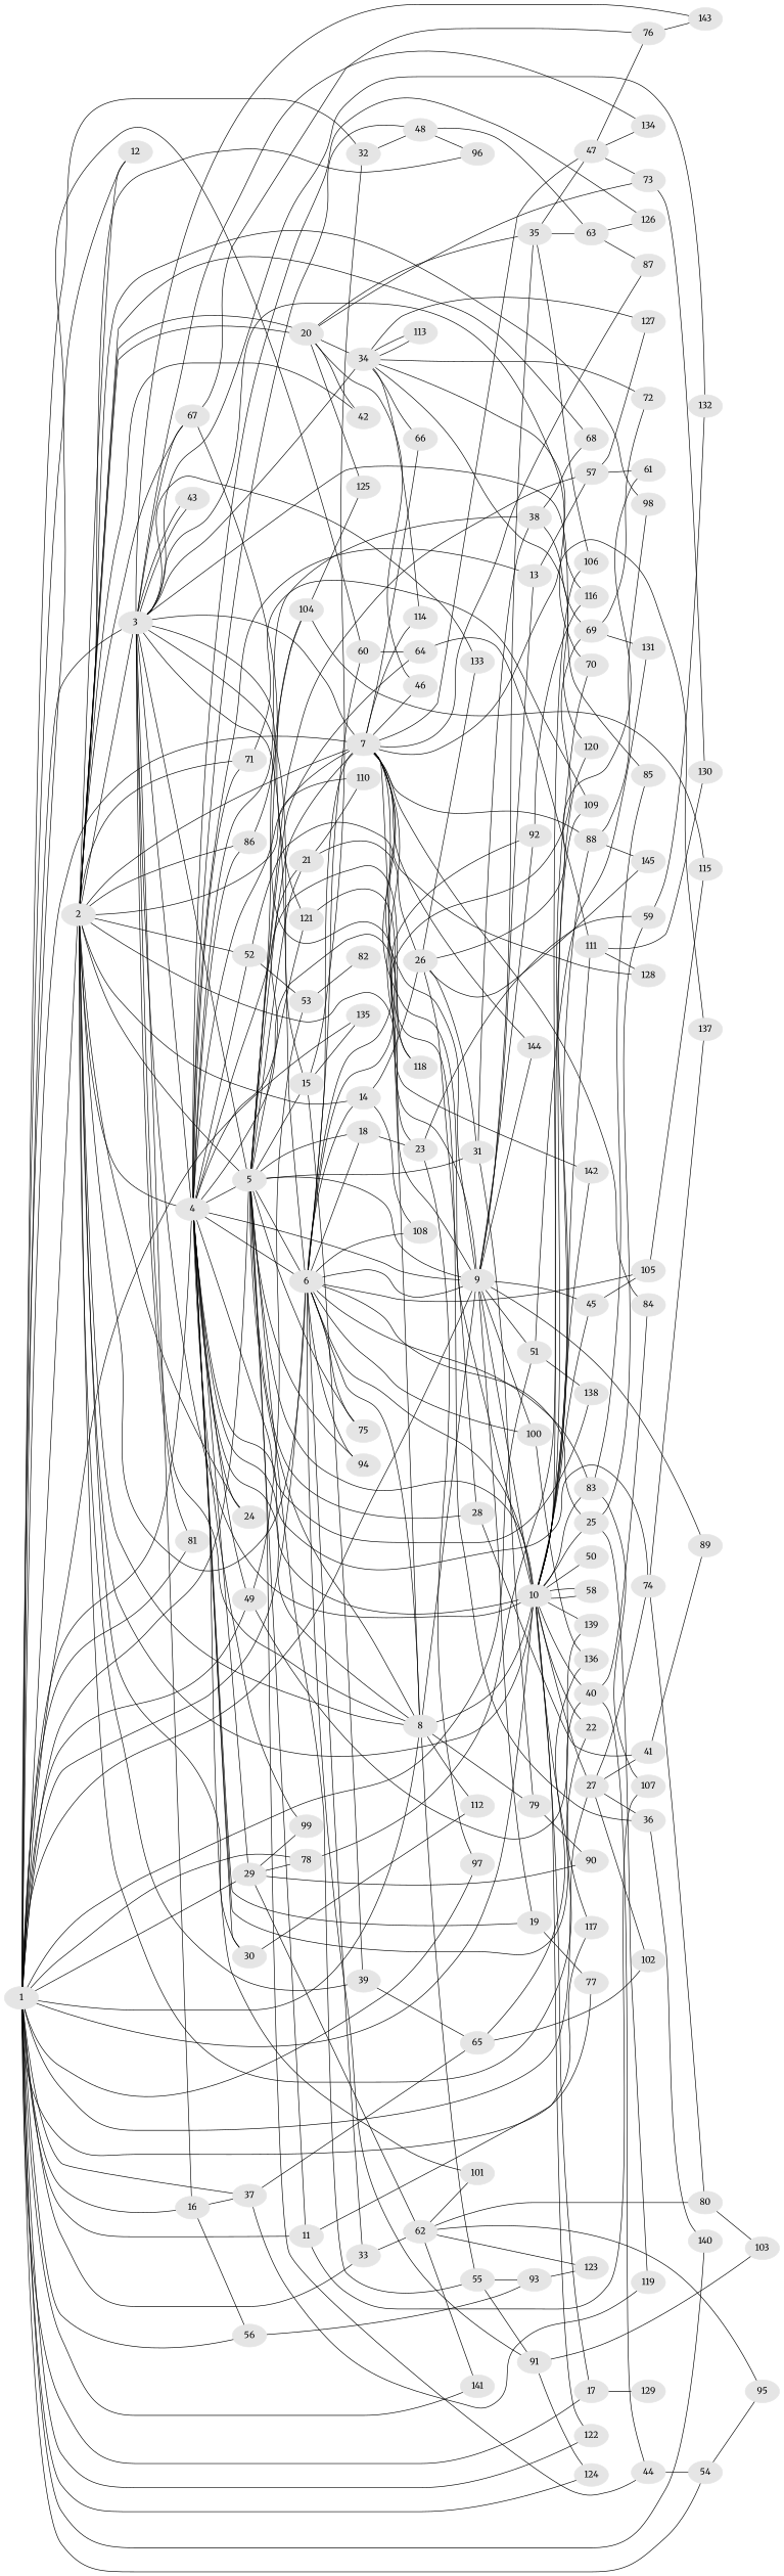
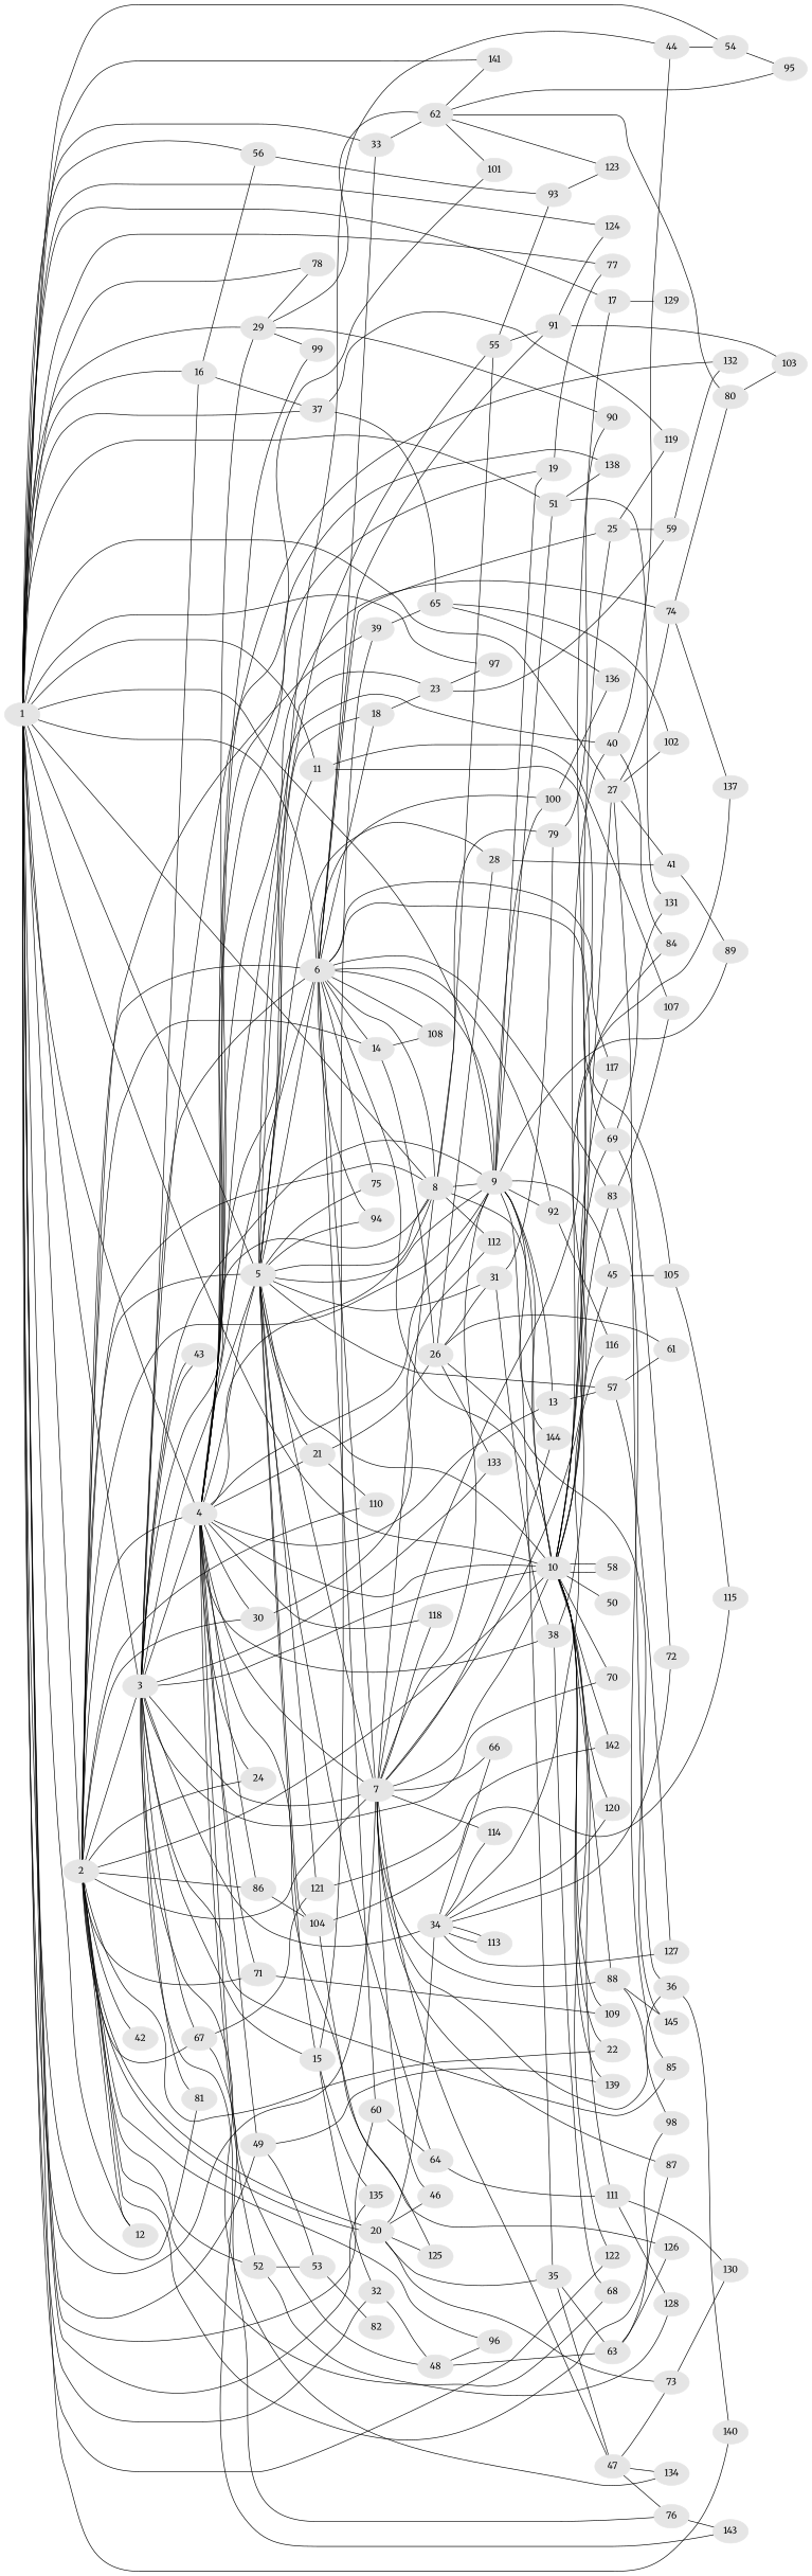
  graph {
    fontname=Merriweather
    rankdir=LR
    node [color=gray90 fontname=Merriweather style=filled]
    edge [fontname=Merriweather]
    1
    2
    3
    4
    5
    6
    7
    8
    9
    10
    11
    12
    16
    17
    27
    29
    32
    33
    37
    49
    51
    54
    56
    60
    77
    78
    81
    97
    122
    124
    135
    140
    141
    14
    20
    22
    24
    30
    39
    42
    52
    67
    68
    71
    86
    96
    98
    110
    15
    34
    43
    70
    85
    132
    133
    134
    143
    13
    19
    21
    23
    38
    40
    48
    74
    99
    101
    118
    126
    138
    18
    28
    31
    44
    55
    57
    64
    75
    94
    104
    121
    25
    69
    83
    91
    92
    100
    105
    108
    36
    46
    47
    66
    84
    87
    88
    114
    137
    144
    79
    112
    35
    45
    89
    50
    58
    109
    111
    117
    120
    139
    142
    107
    129
    41
    102
    62
    90
    119
    65
    53
    131
    95
    93
-   106
    26
    73
    125
    128
    76
    72
    113
    116
    127
    59
    63
    80
    61
    115
    103
    136
    145
    130
    123
    82
    1 -- 2
    1 -- 3
    1 -- 4
    1 -- 5
    1 -- 6
    1 -- 7
    1 -- 8
    1 -- 9
    1 -- 10
    1 -- 11
    1 -- 12
    1 -- 16
    1 -- 17
    1 -- 27
    1 -- 29
    1 -- 32
    1 -- 33
    1 -- 37
    1 -- 49
    1 -- 51
    1 -- 54
    1 -- 56
    1 -- 60
    1 -- 77
    1 -- 78
    1 -- 81
    1 -- 97
    1 -- 122
    1 -- 124
    1 -- 135
    1 -- 140
    1 -- 141
    2 -- 3
    2 -- 4
    2 -- 5
    2 -- 6
    2 -- 7
    2 -- 8
    2 -- 9
    2 -- 10
    2 -- 12
    2 -- 14
    2 -- 20
    2 -- 20
    2 -- 22
    2 -- 24
    2 -- 30
    2 -- 39
    2 -- 42
    2 -- 52
    2 -- 67
    2 -- 68
    2 -- 71
    2 -- 86
    2 -- 96
    2 -- 98
    2 -- 110
    3 -- 4
    3 -- 5
    3 -- 6
    3 -- 7
    3 -- 8
    3 -- 9
    3 -- 10
    3 -- 16
    3 -- 81
    3 -- 67
    3 -- 15
    3 -- 34
    3 -- 43
    3 -- 43
    3 -- 70
    3 -- 85
    3 -- 132
    3 -- 133
    3 -- 134
    3 -- 143
    4 -- 5
    4 -- 6
    4 -- 7
    4 -- 8
    4 -- 9
    4 -- 10
    4 -- 29
    4 -- 49
    4 -- 24
    4 -- 30
    4 -- 52
    4 -- 71
    4 -- 86
    4 -- 13
    4 -- 19
    4 -- 21
    4 -- 23
    4 -- 38
    4 -- 40
    4 -- 48
    4 -- 74
    4 -- 99
    4 -- 101
    4 -- 118
    4 -- 126
    4 -- 138
    5 -- 6
    5 -- 7
    5 -- 8
    5 -- 9
    5 -- 10
    5 -- 11
    5 -- 15
    5 -- 21
    5 -- 18
    5 -- 28
    5 -- 31
    5 -- 44
    5 -- 55
    5 -- 57
    5 -- 64
    5 -- 75
    5 -- 94
    5 -- 104
    5 -- 121
    6 -- 7
    6 -- 8
    6 -- 9
    6 -- 10
    6 -- 33
    6 -- 60
    6 -- 14
    6 -- 18
    6 -- 75
    6 -- 94
    6 -- 25
    6 -- 69
    6 -- 83
    6 -- 91
    6 -- 92
    6 -- 100
    6 -- 105
    6 -- 108
    7 -- 8
    7 -- 9
    7 -- 10
    7 -- 118
    7 -- 36
    7 -- 46
    7 -- 47
    7 -- 66
    7 -- 84
    7 -- 87
    7 -- 88
    7 -- 114
    7 -- 137
    7 -- 144
    8 -- 9
    8 -- 10
    8 -- 55
    8 -- 79
    8 -- 112
    9 -- 10
    9 -- 51
    9 -- 13
    9 -- 19
    9 -- 92
    9 -- 100
    9 -- 144
    9 -- 35
    9 -- 45
    9 -- 89
    10 -- 17
    10 -- 27
    10 -- 122
    10 -- 22
    10 -- 70
    10 -- 40
    10 -- 25
    10 -- 83
    10 -- 88
    10 -- 45
    10 -- 50
    10 -- 58
    10 -- 58
    10 -- 109
    10 -- 111
    10 -- 117
    10 -- 120
    10 -- 139
    10 -- 142
    11 -- 117
    11 -- 107
    16 -- 37
    16 -- 56
    17 -- 129
    27 -- 74
    27 -- 36
    27 -- 41
    27 -- 102
    29 -- 78
    29 -- 99
    29 -- 62
    29 -- 90
    32 -- 48
    33 -- 62
    37 -- 119
    37 -- 65
    49 -- 139
    49 -- 53
    51 -- 138
    51 -- 131
    54 -- 95
    56 -- 93
    60 -- 64
-   78 -- 106
    14 -- 108
    14 -- 26
-   20 -- 42
    20 -- 34
    20 -- 46
    20 -- 35
    20 -- 73
    20 -- 125
    30 -- 112
    39 -- 65
    52 -- 53
    52 -- 128
    67 -- 121
    67 -- 76
    71 -- 109
    86 -- 104
    15 -- 32
    15 -- 135
    15 -- 39
    34 -- 66
    34 -- 114
    34 -- 120
    34 -- 72
    34 -- 113
    34 -- 113
    34 -- 116
    34 -- 127
    13 -- 57
    19 -- 77
    21 -- 110
    21 -- 26
    23 -- 97
    23 -- 59
    38 -- 68
    38 -- 69
    40 -- 44
    40 -- 84
    48 -- 96
    48 -- 63
    74 -- 137
    74 -- 80
    18 -- 23
    28 -- 41
    31 -- 38
    31 -- 79
    44 -- 54
    55 -- 91
    55 -- 93
    57 -- 127
    57 -- 61
    64 -- 111
    104 -- 125
    104 -- 115
    121 -- 142
    25 -- 119
    25 -- 59
    69 -- 131
    69 -- 72
    83 -- 85
    83 -- 107
    91 -- 124
    91 -- 103
    92 -- 116
    100 -- 136
    105 -- 115
    36 -- 140
    47 -- 134
    47 -- 73
    47 -- 76
    88 -- 98
    88 -- 145
    79 -- 90
    35 -- 47
-   35 -- 106
    35 -- 63
    45 -- 105
    111 -- 128
    111 -- 130
    41 -- 89
    62 -- 141
    62 -- 101
    62 -- 95
    62 -- 80
    62 -- 123
    65 -- 102
    65 -- 136
    53 -- 82
    93 -- 123
    26 -- 133
    26 -- 28
    26 -- 31
    26 -- 61
    26 -- 145
    73 -- 130
    76 -- 143
    59 -- 132
    63 -- 126
    63 -- 87
    80 -- 103
  }
